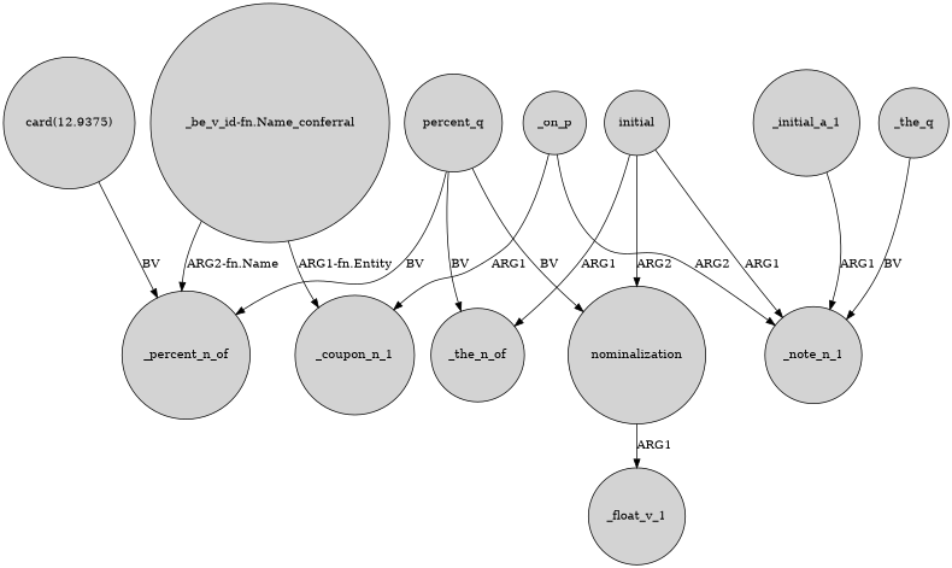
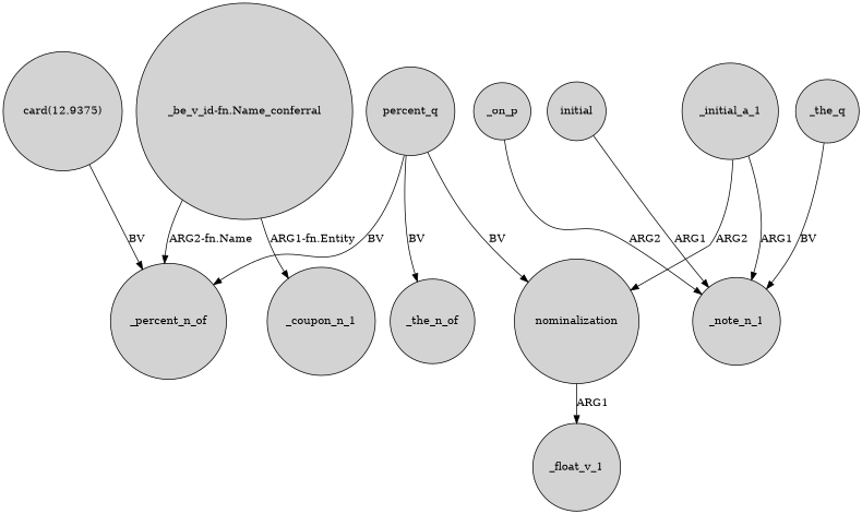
  digraph {
    node [shape=circle style=filled]
    "_be_v_id-fn.Name_conferral"
    _percent_n_of
    _coupon_n_1
    _initial_a_1
    _note_n_1
    n6 [label=percent_q]
    n7 [label=_the_n_of]
    nominalization
    _float_v_1
    n10 [label=initial]
    _on_p
    _the_q
    "card(12.9375)"
    "_be_v_id-fn.Name_conferral" -> _percent_n_of [label="ARG2-fn.Name"]
    "_be_v_id-fn.Name_conferral" -> _coupon_n_1 [label="ARG1-fn.Entity"]
    _initial_a_1 -> _note_n_1 [label=ARG1]
    n6 -> _percent_n_of [label=BV]
    n6 -> n7 [label=BV]
    n6 -> nominalization [label=BV]
    nominalization -> _float_v_1 [label=ARG1]
    n10 -> _note_n_1 [label=ARG1]
-   n10 -> n7 [label=ARG1]
-   n10 -> nominalization [label=ARG2]
-   _on_p -> _coupon_n_1 [label=ARG1]
+   _initial_a_1 -> nominalization [label=ARG2]
    _on_p -> _note_n_1 [label=ARG2]
    _the_q -> _note_n_1 [label=BV]
    "card(12.9375)" -> _percent_n_of [label=BV]
  }
